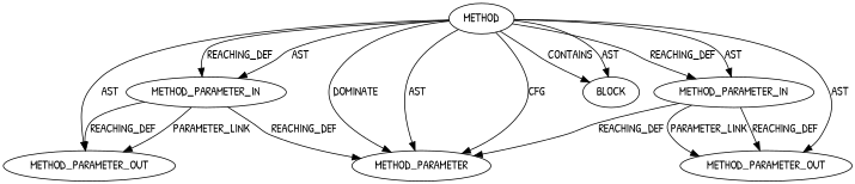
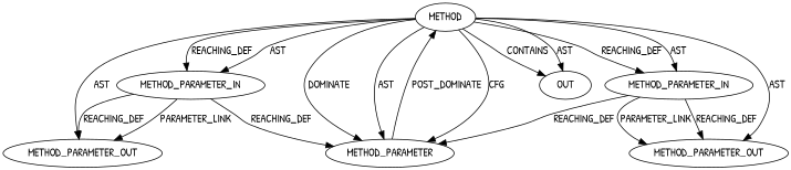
  digraph {
    fontname="Patrick Hand"
    node [CODE=p2 EVALUATION_STRATEGY=BY_VALUE IS_VARIADIC=false ORDER=2 TYPE_FULL_NAME=ANY fontname="Patrick Hand"]
    edge [fontname="Patrick Hand"]
    n1 [INDEX=2 NAME=p2 label=METHOD_PARAMETER_OUT]
    n2 [AST_PARENT_FULL_NAME="<global>" AST_PARENT_TYPE=NAMESPACE_BLOCK CODE="<empty>" FILENAME="<empty>" FULL_NAME=SNMP_INC_STATS IS_EXTERNAL=true NAME=SNMP_INC_STATS ORDER=0 label=METHOD EVALUATION_STRATEGY="" IS_VARIADIC="" TYPE_FULL_NAME=""]
    n3 [INDEX=2 NAME=p2 label=METHOD_PARAMETER_IN]
    n4 [CODE=RET label=METHOD_PARAMETER IS_VARIADIC=""]
    n5 [CODE=p1 INDEX=1 NAME=p1 ORDER=1 label=METHOD_PARAMETER_IN]
-   n6 [ARGUMENT_INDEX=1 CODE="<empty>" ORDER=1 label=BLOCK EVALUATION_STRATEGY="" IS_VARIADIC=""]
+   n6 [ARGUMENT_INDEX=1 CODE="<empty>" ORDER=1 label=OUT EVALUATION_STRATEGY="" IS_VARIADIC=""]
    n7 [CODE=p1 INDEX=1 NAME=p1 ORDER=1 label=METHOD_PARAMETER_OUT]
    n2 -> n1 [label=AST]
    n2 -> n3 [label=REACHING_DEF]
    n2 -> n3 [label=AST]
    n2 -> n4 [label=DOMINATE]
    n2 -> n4 [label=AST]
    n2 -> n4 [label=CFG]
    n2 -> n5 [label=REACHING_DEF]
    n2 -> n5 [label=AST]
    n2 -> n6 [label=CONTAINS]
    n2 -> n6 [label=AST]
    n2 -> n7 [label=AST]
    n3 -> n1 [VARIABLE=p2 label=REACHING_DEF]
    n3 -> n1 [label=PARAMETER_LINK]
    n3 -> n4 [VARIABLE=p2 label=REACHING_DEF]
+   n4 -> n2 [label=POST_DOMINATE]
    n5 -> n4 [VARIABLE=p1 label=REACHING_DEF]
    n5 -> n7 [label=PARAMETER_LINK]
    n5 -> n7 [VARIABLE=p1 label=REACHING_DEF]
  }
